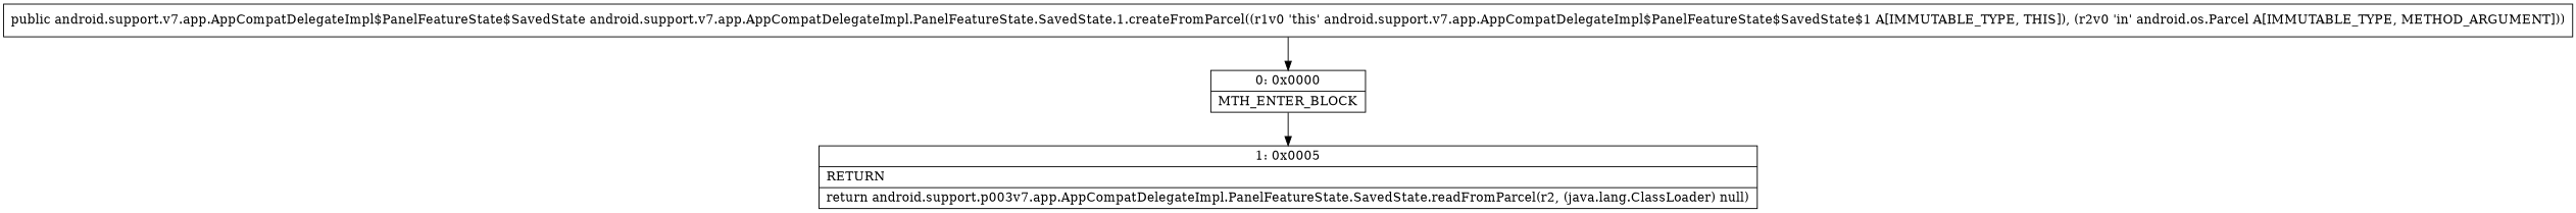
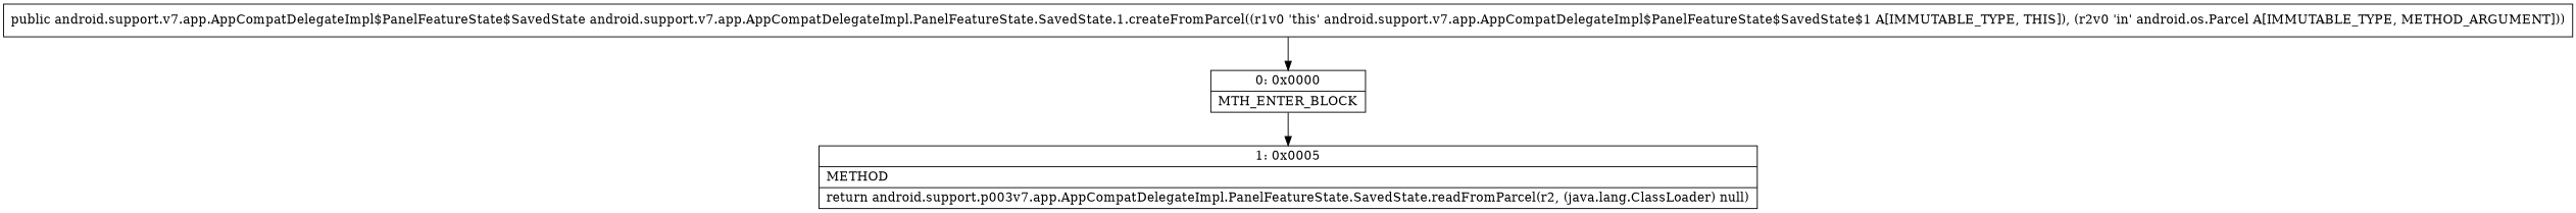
  digraph {
    node [shape=record]
    n1 [label="{0\:\ 0x0000|MTH_ENTER_BLOCK\l}"]
-   n2 [label="{1\:\ 0x0005|RETURN\l|return android.support.p003v7.app.AppCompatDelegateImpl.PanelFeatureState.SavedState.readFromParcel(r2, (java.lang.ClassLoader) null)\l}"]
+   n2 [label="{1\:\ 0x0005|METHOD\l|return android.support.p003v7.app.AppCompatDelegateImpl.PanelFeatureState.SavedState.readFromParcel(r2, (java.lang.ClassLoader) null)\l}"]
    n3 [label="{public android.support.v7.app.AppCompatDelegateImpl$PanelFeatureState$SavedState android.support.v7.app.AppCompatDelegateImpl.PanelFeatureState.SavedState.1.createFromParcel((r1v0 'this' android.support.v7.app.AppCompatDelegateImpl$PanelFeatureState$SavedState$1 A[IMMUTABLE_TYPE, THIS]), (r2v0 'in' android.os.Parcel A[IMMUTABLE_TYPE, METHOD_ARGUMENT])) }"]
    n1 -> n2
    n3 -> n1
  }
